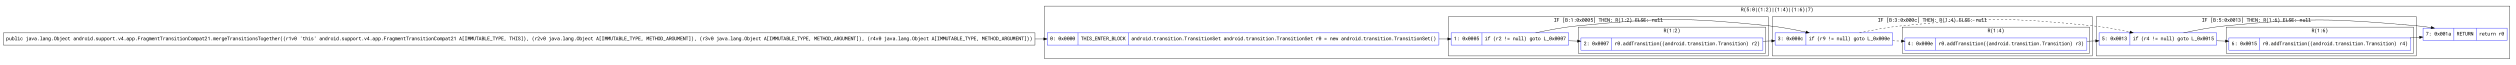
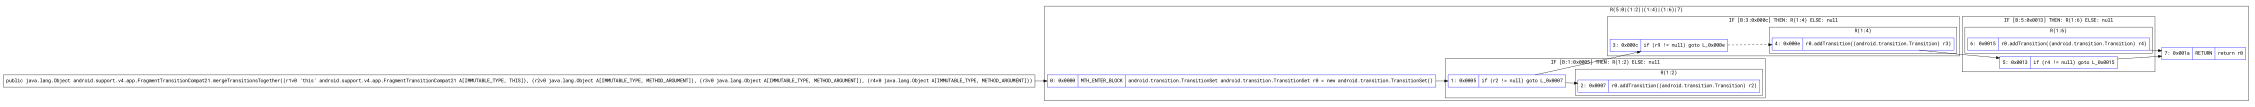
  digraph {
    fontname="Roboto Mono"
    rankdir=LR
    node [color=blue fontname="Roboto Mono" shape=record]
    edge [fontname="Roboto Mono"]
    n1 [label="{2\:\ 0x0007|r0.addTransition((android.transition.Transition) r2)\l}"]
    n2 [label="{1\:\ 0x0005|if (r2 != null) goto L_0x0007\l}"]
    n3 [label="{4\:\ 0x000e|r0.addTransition((android.transition.Transition) r3)\l}"]
    n4 [label="{3\:\ 0x000c|if (r9 != null) goto L_0x000e\l}"]
    n5 [label="{6\:\ 0x0015|r0.addTransition((android.transition.Transition) r4)\l}"]
    n6 [label="{5\:\ 0x0013|if (r4 != null) goto L_0x0015\l}"]
-   n7 [label="{0\:\ 0x0000|THIS_ENTER_BLOCK\l|android.transition.TransitionSet android.transition.TransitionSet r0 = new android.transition.TransitionSet()\l}"]
+   n7 [label="{0\:\ 0x0000|MTH_ENTER_BLOCK\l|android.transition.TransitionSet android.transition.TransitionSet r0 = new android.transition.TransitionSet()\l}"]
    n8 [label="{7\:\ 0x001a|RETURN\l|return r0\l}"]
    n9 [label="{public java.lang.Object android.support.v4.app.FragmentTransitionCompat21.mergeTransitionsTogether((r1v0 'this' android.support.v4.app.FragmentTransitionCompat21 A[IMMUTABLE_TYPE, THIS]), (r2v0 java.lang.Object A[IMMUTABLE_TYPE, METHOD_ARGUMENT]), (r3v0 java.lang.Object A[IMMUTABLE_TYPE, METHOD_ARGUMENT]), (r4v0 java.lang.Object A[IMMUTABLE_TYPE, METHOD_ARGUMENT])) }" color=""]
    subgraph cluster_1 {
      label="R(5:0|(1:2)|(1:4)|(1:6)|7)"
      n7
      n8
      subgraph cluster_2 {
        label="IF [B:1:0x0005] THEN: R(1:2) ELSE: null"
        n2
        subgraph cluster_3 {
          label="R(1:2)"
          n1
        }
      }
      subgraph cluster_4 {
        label="IF [B:3:0x000c] THEN: R(1:4) ELSE: null"
        n4
        subgraph cluster_5 {
          label="R(1:4)"
          n3
        }
      }
      subgraph cluster_6 {
        label="IF [B:5:0x0013] THEN: R(1:6) ELSE: null"
        n6
        subgraph cluster_7 {
          label="R(1:6)"
          n5
        }
      }
    }
-   n1 -> n4
    n2 -> n1
    n2 -> n4 [style=solid]
    n3 -> n6
    n4 -> n3 [style=dashed]
-   n4 -> n6 [style=dashed]
    n5 -> n8
-   n6 -> n5
    n6 -> n8 [style=solid]
    n7 -> n2
    n9 -> n7
  }
